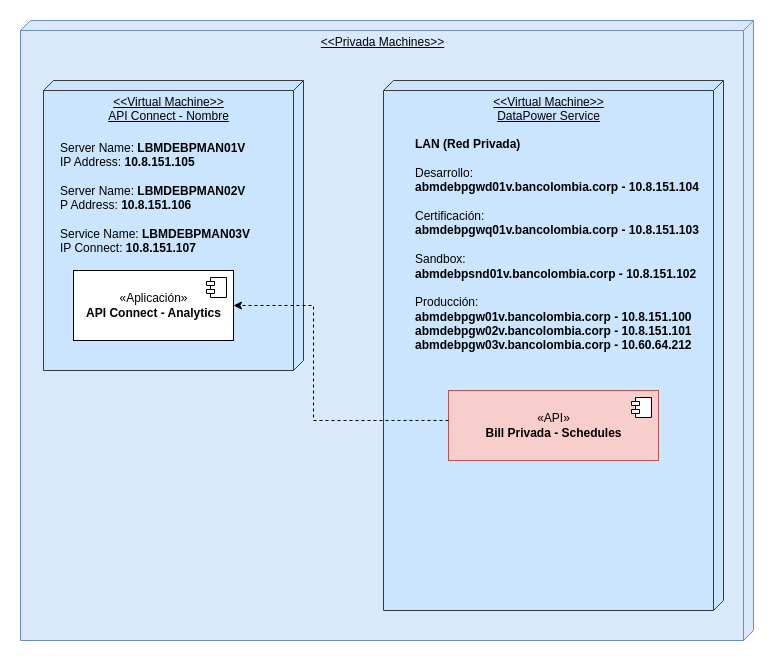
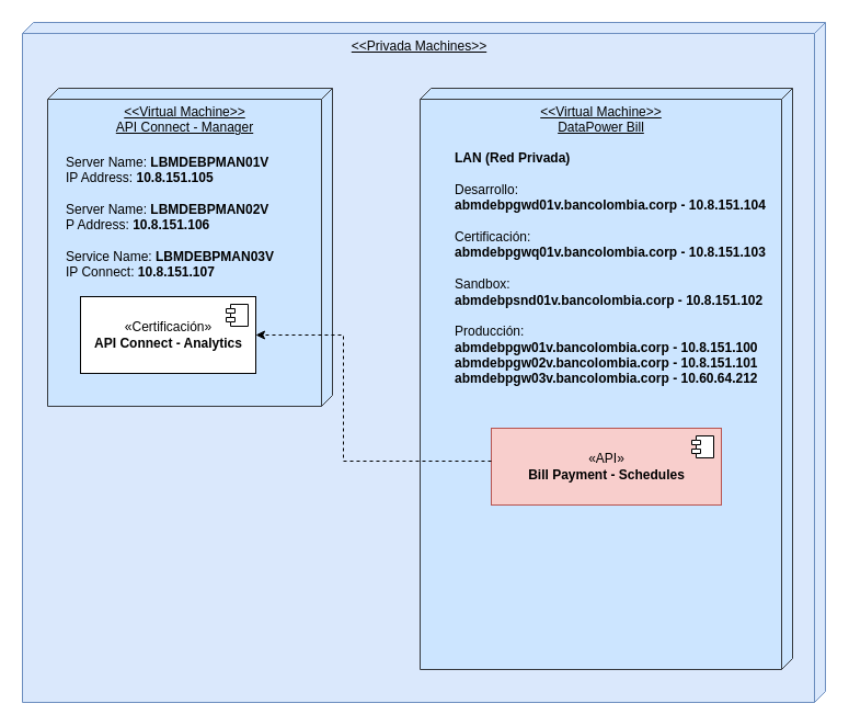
  <mxCell id="0" />
  <mxCell id="1" parent="0" />
  <mxCell id="2" value="&amp;lt;&amp;lt;Privada Machines&amp;gt;&amp;gt;" style="verticalAlign=top;align=center;spacingTop=8;spacingLeft=2;spacingRight=12;shape=cube;size=10;direction=south;fontStyle=4;html=1;fillColor=#dae8fc;strokeColor=#6c8ebf;" parent="1" vertex="1"><mxGeometry x="20" y="20" width="733" height="620" as="geometry" /></mxCell>
- <mxCell id="3" value="&amp;lt;&amp;lt;Virtual Machine&amp;gt;&amp;gt;&lt;br&gt;API Connect - Nombre" style="verticalAlign=top;align=center;spacingTop=8;spacingLeft=2;spacingRight=12;shape=cube;size=10;direction=south;fontStyle=4;html=1;fillColor=#cce5ff;strokeColor=#36393d;" parent="1" vertex="1"><mxGeometry x="43" y="80" width="260" height="290" as="geometry" /></mxCell>
- <mxCell id="4" value="«Aplicación»&lt;br&gt;&lt;b&gt;API Connect - Analytics&lt;/b&gt;" style="html=1;dropTarget=0;" parent="1" vertex="1"><mxGeometry x="73" y="270" width="160" height="70" as="geometry" /></mxCell>
+ <mxCell id="3" value="&amp;lt;&amp;lt;Virtual Machine&amp;gt;&amp;gt;&lt;br&gt;API Connect - Manager" style="verticalAlign=top;align=center;spacingTop=8;spacingLeft=2;spacingRight=12;shape=cube;size=10;direction=south;fontStyle=4;html=1;fillColor=#cce5ff;strokeColor=#36393d;" parent="1" vertex="1"><mxGeometry x="43" y="80" width="260" height="290" as="geometry" /></mxCell>
+ <mxCell id="4" value="«Certificación»&lt;br&gt;&lt;b&gt;API Connect - Analytics&lt;/b&gt;" style="html=1;dropTarget=0;" parent="1" vertex="1"><mxGeometry x="73" y="270" width="160" height="70" as="geometry" /></mxCell>
  <mxCell id="5" value="" style="shape=component;jettyWidth=8;jettyHeight=4;" parent="4" vertex="1"><mxGeometry x="1" width="20" height="20" relative="1" as="geometry"><mxPoint x="-27" y="7" as="offset" /></mxGeometry></mxCell>
  <mxCell id="6" value="Producto - [Nombre del Producto]" style="text;html=1;strokeColor=none;fillColor=none;align=center;verticalAlign=middle;whiteSpace=wrap;rounded=0;" parent="1" vertex="1"><mxGeometry x="393" y="370" width="320" height="20" as="geometry" /></mxCell>
  <mxCell id="7" value="Server Name:&amp;nbsp;&lt;b&gt;&lt;font style=&quot;font-size: 12px&quot;&gt;LBMDEBPMAN01V&lt;/font&gt;&lt;/b&gt;&lt;br&gt;IP Address:&amp;nbsp;&lt;span&gt;&lt;font style=&quot;font-size: 12px&quot;&gt;&lt;b&gt;10.8.151.105&lt;br&gt;&lt;br&gt;&lt;/b&gt;&lt;/font&gt;&lt;/span&gt;&lt;div&gt;&lt;div style=&quot;box-sizing: border-box ; font-family: &amp;#34;segoe ui&amp;#34; , , &amp;#34;apple color emoji&amp;#34; , &amp;#34;segoe ui emoji&amp;#34; , sans-serif&quot;&gt;&lt;div&gt;&lt;div&gt;&lt;div&gt;Server Name: &lt;b&gt;LBMDEBPMAN02V&lt;/b&gt;&lt;/div&gt;&lt;div&gt;P Address: &lt;b&gt;10.8.151.106&lt;/b&gt;&lt;/div&gt;&lt;/div&gt;&lt;/div&gt;&lt;/div&gt;&lt;div&gt;&lt;br&gt;&lt;/div&gt;&lt;div style=&quot;box-sizing: border-box ; font-family: &amp;#34;segoe ui&amp;#34; , , &amp;#34;apple color emoji&amp;#34; , &amp;#34;segoe ui emoji&amp;#34; , sans-serif&quot;&gt;&lt;div&gt;&lt;div&gt;&lt;div&gt;Service Name: &lt;b&gt;LBMDEBPMAN03V&lt;/b&gt;&lt;/div&gt;&lt;div&gt;IP Connect: &lt;b&gt;10.8.151.107&lt;/b&gt;&lt;/div&gt;&lt;br&gt;&lt;/div&gt;&lt;/div&gt;&lt;/div&gt;&lt;/div&gt;" style="text;html=1;strokeColor=none;fillColor=none;align=left;verticalAlign=middle;whiteSpace=wrap;rounded=0;" parent="1" vertex="1"><mxGeometry x="58" y="130" width="210" height="150" as="geometry" /></mxCell>
- <mxCell id="8" value="&amp;lt;&amp;lt;Virtual Machine&amp;gt;&amp;gt;&lt;br&gt;DataPower Service" style="verticalAlign=top;align=center;spacingTop=8;spacingLeft=2;spacingRight=12;shape=cube;size=10;direction=south;fontStyle=4;html=1;fillColor=#cce5ff;strokeColor=#36393d;" parent="1" vertex="1"><mxGeometry x="383" y="80" width="340" height="530" as="geometry" /></mxCell>
- <mxCell id="9" value="«API»&lt;br&gt;&lt;b&gt;Bill Privada - Schedules&lt;/b&gt;" style="html=1;dropTarget=0;fillColor=#f8cecc;strokeColor=#b85450;" parent="1" vertex="1"><mxGeometry x="448" y="390" width="210" height="70" as="geometry" /></mxCell>
+ <mxCell id="8" value="&amp;lt;&amp;lt;Virtual Machine&amp;gt;&amp;gt;&lt;br&gt;DataPower Bill" style="verticalAlign=top;align=center;spacingTop=8;spacingLeft=2;spacingRight=12;shape=cube;size=10;direction=south;fontStyle=4;html=1;fillColor=#cce5ff;strokeColor=#36393d;" parent="1" vertex="1"><mxGeometry x="383" y="80" width="340" height="530" as="geometry" /></mxCell>
+ <mxCell id="9" value="«API»&lt;br&gt;&lt;b&gt;Bill Payment - Schedules&lt;/b&gt;" style="html=1;dropTarget=0;fillColor=#f8cecc;strokeColor=#b85450;" parent="1" vertex="1"><mxGeometry x="448" y="390" width="210" height="70" as="geometry" /></mxCell>
  <mxCell id="10" value="" style="shape=component;jettyWidth=8;jettyHeight=4;" parent="9" vertex="1"><mxGeometry x="1" width="20" height="20" relative="1" as="geometry"><mxPoint x="-27" y="7" as="offset" /></mxGeometry></mxCell>
  <mxCell id="11" value="&lt;b&gt;LAN (Red Privada)&lt;br&gt;&lt;/b&gt;&lt;br&gt;Desarrollo:&lt;br&gt;&lt;b&gt;abmdebpgwd01v.bancolombia.corp - 10.8.151.104&lt;/b&gt;&lt;br&gt;&lt;br&gt;Certificación: &lt;br&gt;&lt;b&gt;abmdebpgwq01v.bancolombia.corp - 10.8.151.103&lt;/b&gt;&lt;br&gt;&lt;br&gt;Sandbox: &lt;br&gt;&lt;b&gt;abmdebpsnd01v.bancolombia.corp - 10.8.151.102&lt;/b&gt;&lt;br&gt;&lt;br&gt;Producción:&lt;br&gt;&lt;b&gt;abmdebpgw01v.bancolombia.corp - 10.8.151.100&lt;br&gt;abmdebpgw02v.bancolombia.corp - 10.8.151.101&lt;br&gt;abmdebpgw03v.bancolombia.corp - 10.60.64.212&lt;/b&gt;" style="text;html=1;" parent="1" vertex="1"><mxGeometry x="413" y="130" width="280" height="230" as="geometry" /></mxCell>
  <mxCell id="12" style="edgeStyle=orthogonalEdgeStyle;rounded=0;orthogonalLoop=1;jettySize=auto;html=1;dashed=1;entryX=1;entryY=0.5;entryDx=0;entryDy=0;" parent="1" source="9" target="4" edge="1"><mxGeometry relative="1" as="geometry"><Array as="points"><mxPoint x="313" y="420" /><mxPoint x="313" y="305" /></Array></mxGeometry></mxCell>
